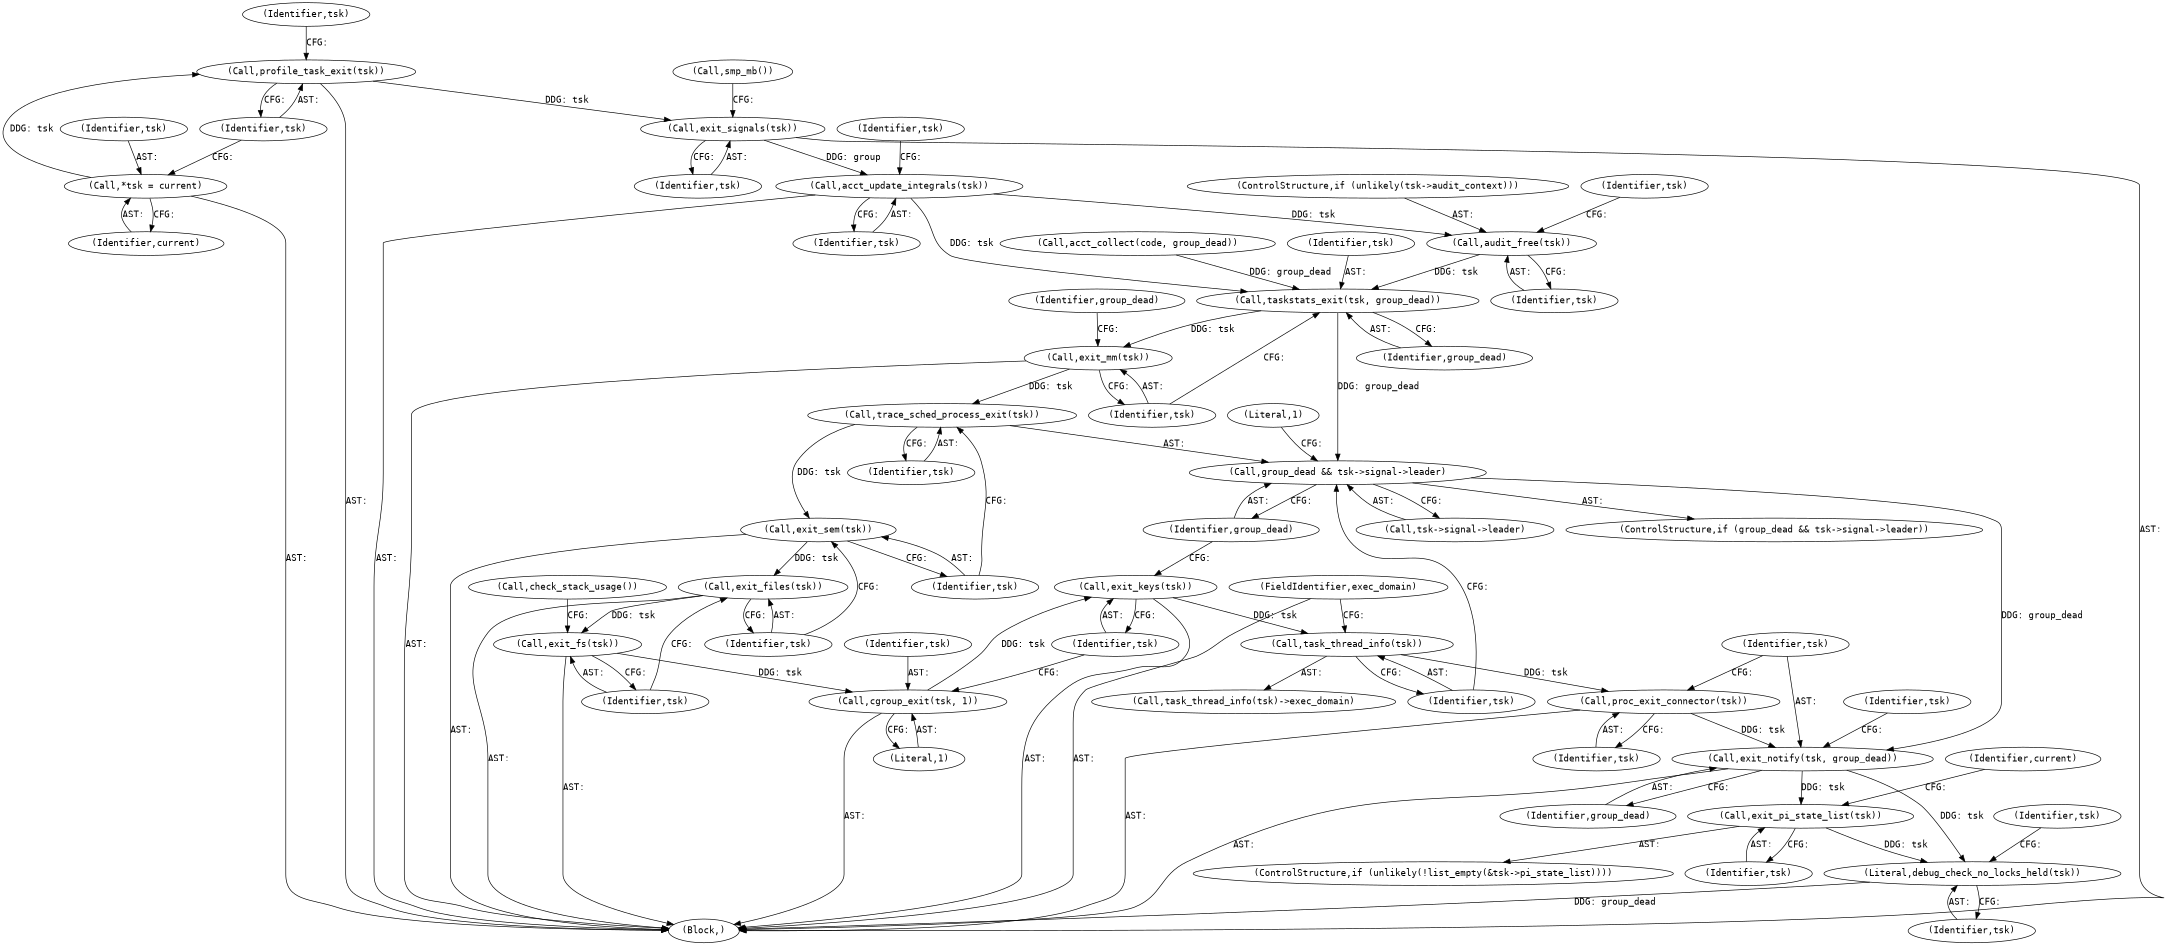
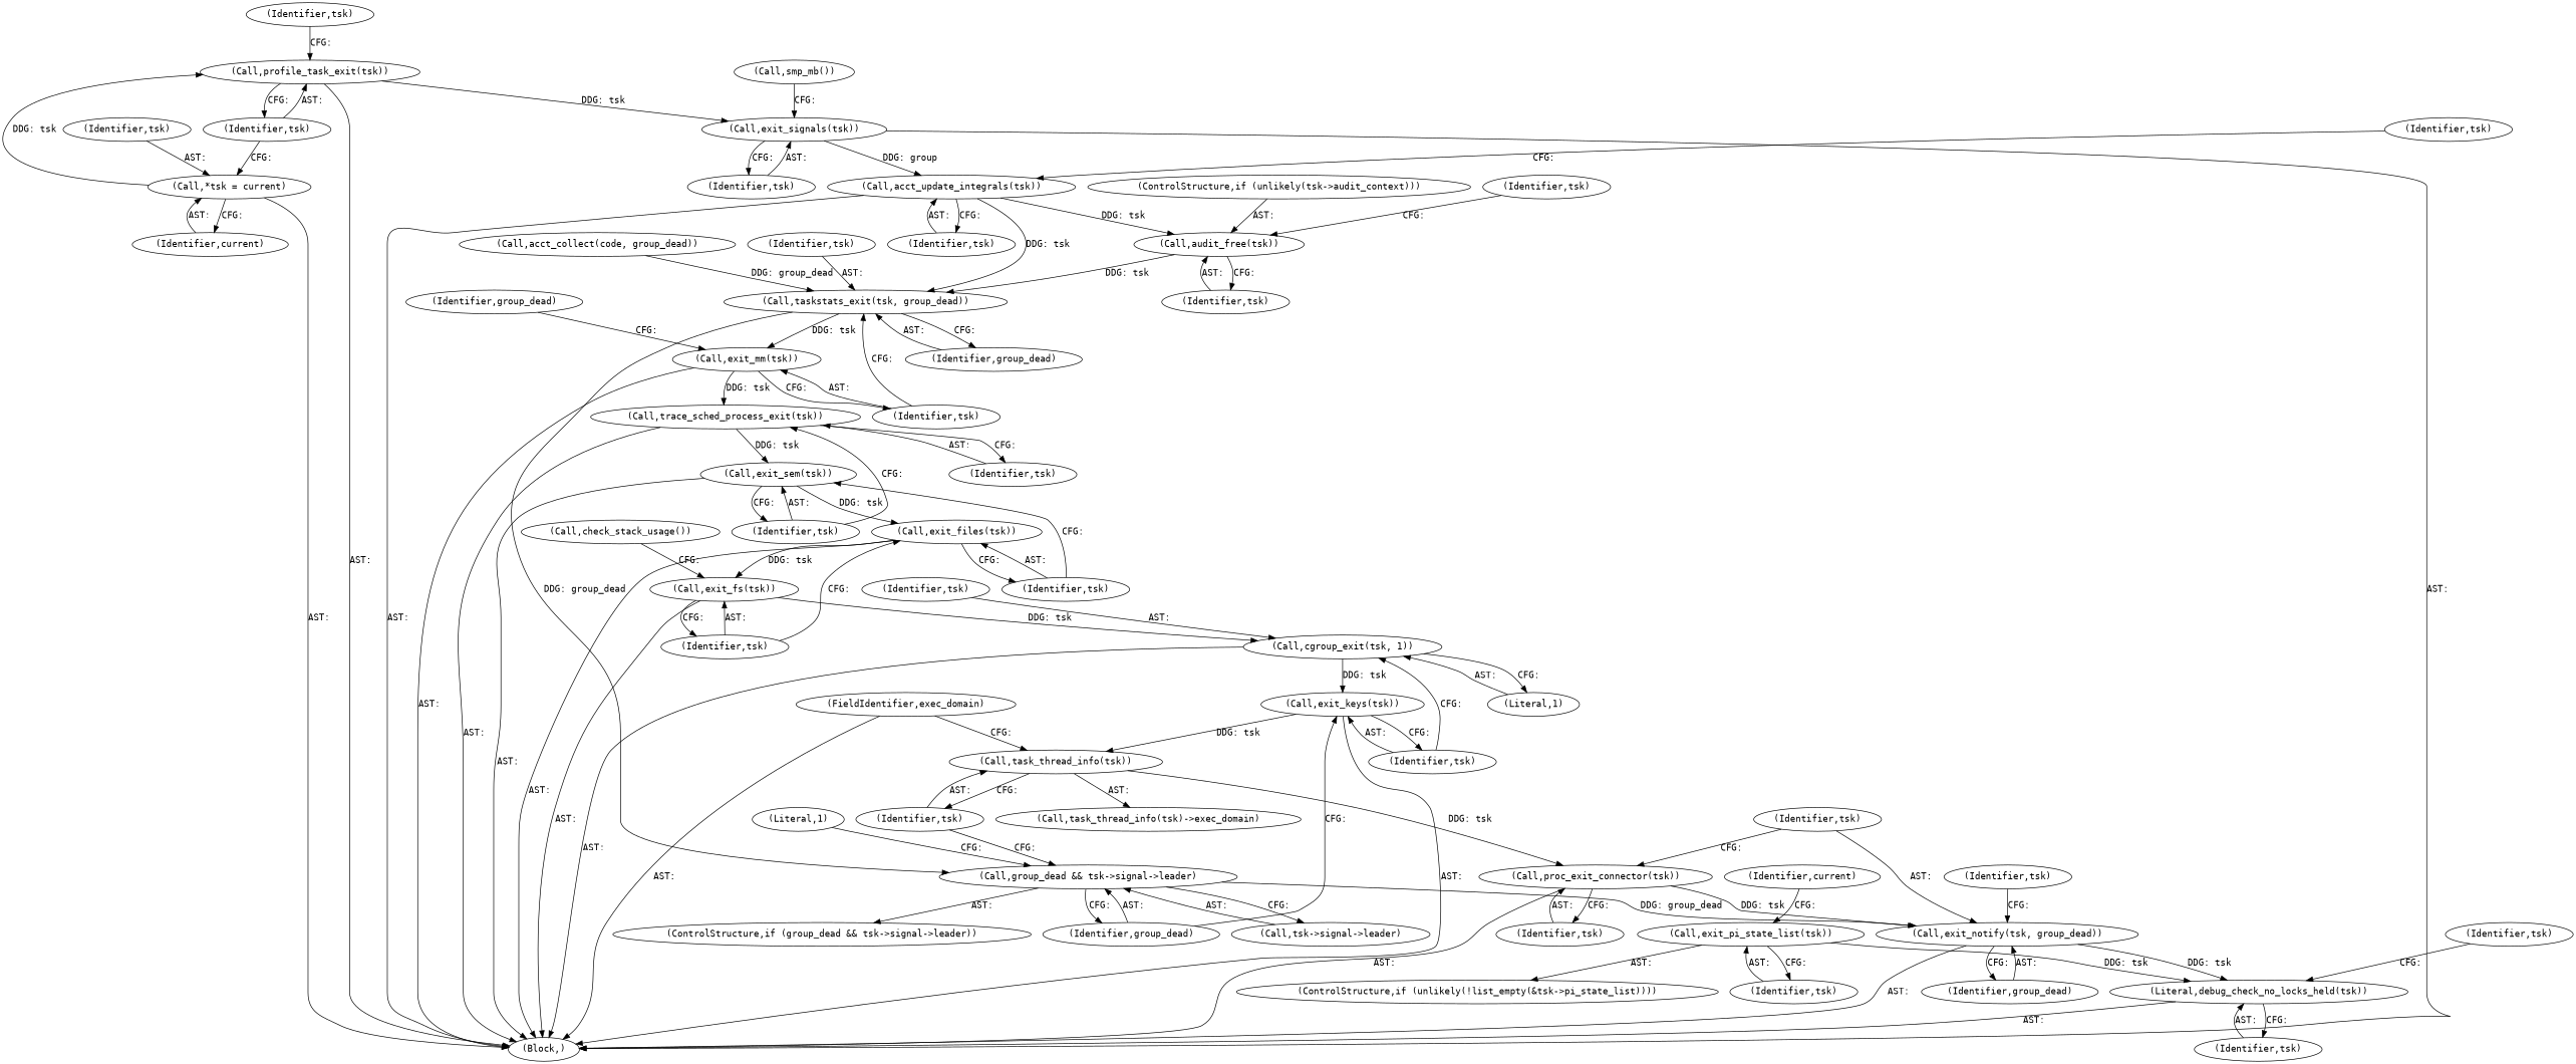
  digraph {
    fontname="DejaVu Sans Mono"
    node [fontname="DejaVu Sans Mono"]
    edge [fontname="DejaVu Sans Mono"]
    n1 [label="(Call,acct_update_integrals(tsk))"]
    n2 [label="(Call,audit_free(tsk))"]
    n3 [label="(Call,taskstats_exit(tsk, group_dead))"]
    n4 [label="(Identifier,tsk)"]
    n5 [label="(Block,)"]
    n6 [label="(Identifier,tsk)"]
    n7 [label="(Call,exit_mm(tsk))"]
    n8 [label="(Call,group_dead && tsk->signal->leader)"]
    n9 [label="(Identifier,group_dead)"]
    n10 [label="(Call,exit_signals(tsk))"]
    n11 [label="(Identifier,tsk)"]
    n12 [label="(Call,profile_task_exit(tsk))"]
    n13 [label="(Identifier,tsk)"]
    n14 [label="(Call,*tsk = current)"]
    n15 [label="(Identifier,current)"]
    n16 [label="(ControlStructure,if (unlikely(tsk->audit_context)))"]
    n17 [label="(Call,trace_sched_process_exit(tsk))"]
    n18 [label="(Identifier,tsk)"]
    n19 [label="(Call,exit_notify(tsk, group_dead))"]
    n20 [label="(Call,tsk->signal->leader)"]
    n21 [label="(ControlStructure,if (group_dead && tsk->signal->leader))"]
    n22 [label="(Identifier,group_dead)"]
    n23 [label="(Call,exit_sem(tsk))"]
    n24 [label="(Identifier,tsk)"]
    n25 [label="(Call,exit_files(tsk))"]
    n26 [label="(Identifier,tsk)"]
    n27 [label="(Call,exit_fs(tsk))"]
    n28 [label="(Identifier,tsk)"]
    n29 [label="(Call,cgroup_exit(tsk, 1))"]
    n30 [label="(Identifier,tsk)"]
    n31 [label="(Call,exit_keys(tsk))"]
    n32 [label="(Literal,1)"]
    n33 [label="(Call,task_thread_info(tsk))"]
    n34 [label="(Identifier,tsk)"]
    n35 [label="(Call,proc_exit_connector(tsk))"]
    n36 [label="(Call,task_thread_info(tsk)->exec_domain)"]
    n37 [label="(Identifier,tsk)"]
    n38 [label="(Identifier,tsk)"]
    n39 [label="(Call,exit_pi_state_list(tsk))"]
    n40 [label="(Literal,debug_check_no_locks_held(tsk))"]
    n41 [label="(Identifier,group_dead)"]
    n42 [label="(ControlStructure,if (unlikely(!list_empty(&tsk->pi_state_list))))"]
    n43 [label="(Identifier,tsk)"]
    n44 [label="(Identifier,tsk)"]
    n45 [label="(Call,check_stack_usage())"]
    n46 [label="(FieldIdentifier,exec_domain)"]
    n47 [label="(Identifier,tsk)"]
    n48 [label="(Identifier,tsk)"]
    n49 [label="(Identifier,tsk)"]
    n50 [label="(Identifier,group_dead)"]
    n51 [label="(Call,smp_mb())"]
    n52 [label="(Identifier,tsk)"]
    n53 [label="(Literal,1)"]
    n54 [label="(Identifier,current)"]
    n55 [label="(Identifier,tsk)"]
    n56 [label="(Identifier,tsk)"]
    n57 [label="(Identifier,tsk)"]
    n58 [label="(Call,acct_collect(code, group_dead))"]
    n59 [label="(Identifier,tsk)"]
    n60 [label="(Identifier,tsk)"]
    n1 -> n2 [label="DDG: tsk"]
    n1 -> n3 [label="DDG: tsk"]
    n1 -> n4 [label="CFG: "]
    n1 -> n5 [label="AST: "]
    n2 -> n3 [label="DDG: tsk"]
    n2 -> n6 [label="CFG: "]
    n3 -> n7 [label="DDG: tsk"]
    n3 -> n8 [label="DDG: group_dead"]
    n3 -> n9 [label="CFG: "]
    n4 -> n1 [label="AST: "]
    n6 -> n2 [label="AST: "]
    n7 -> n5 [label="AST: "]
    n7 -> n17 [label="DDG: tsk"]
    n7 -> n18 [label="CFG: "]
    n8 -> n19 [label="DDG: group_dead"]
    n8 -> n20 [label="CFG: "]
    n8 -> n21 [label="AST: "]
    n8 -> n22 [label="CFG: "]
    n9 -> n3 [label="AST: "]
    n10 -> n1 [label="DDG: group"]
    n10 -> n5 [label="AST: "]
    n10 -> n11 [label="CFG: "]
    n11 -> n10 [label="AST: "]
    n12 -> n5 [label="AST: "]
    n12 -> n10 [label="DDG: tsk"]
    n12 -> n13 [label="CFG: "]
    n13 -> n12 [label="AST: "]
    n13 -> n14 [label="CFG: "]
    n14 -> n5 [label="AST: "]
    n14 -> n12 [label="DDG: tsk"]
    n14 -> n15 [label="CFG: "]
    n15 -> n14 [label="AST: "]
    n16 -> n2 [label="AST: "]
-   n17 -> n8 [label="AST: "]
+   n17 -> n5 [label="AST: "]
    n17 -> n23 [label="DDG: tsk"]
    n17 -> n24 [label="CFG: "]
    n18 -> n3 [label="CFG: "]
    n18 -> n7 [label="AST: "]
    n19 -> n5 [label="AST: "]
-   n19 -> n39 [label="DDG: tsk"]
    n19 -> n40 [label="DDG: tsk"]
    n19 -> n41 [label="CFG: "]
    n20 -> n8 [label="AST: "]
    n22 -> n8 [label="AST: "]
    n22 -> n31 [label="CFG: "]
    n23 -> n5 [label="AST: "]
    n23 -> n25 [label="DDG: tsk"]
    n23 -> n26 [label="CFG: "]
    n24 -> n17 [label="AST: "]
    n25 -> n5 [label="AST: "]
    n25 -> n27 [label="DDG: tsk"]
    n25 -> n28 [label="CFG: "]
    n26 -> n17 [label="CFG: "]
    n26 -> n23 [label="AST: "]
    n27 -> n5 [label="AST: "]
    n27 -> n29 [label="DDG: tsk"]
    n27 -> n30 [label="CFG: "]
    n28 -> n23 [label="CFG: "]
    n28 -> n25 [label="AST: "]
    n29 -> n5 [label="AST: "]
    n29 -> n31 [label="DDG: tsk"]
    n29 -> n32 [label="CFG: "]
    n30 -> n25 [label="CFG: "]
    n30 -> n27 [label="AST: "]
    n31 -> n5 [label="AST: "]
    n31 -> n33 [label="DDG: tsk"]
    n31 -> n34 [label="CFG: "]
    n32 -> n29 [label="AST: "]
    n33 -> n35 [label="DDG: tsk"]
    n33 -> n36 [label="AST: "]
    n33 -> n37 [label="CFG: "]
    n34 -> n29 [label="CFG: "]
    n34 -> n31 [label="AST: "]
    n35 -> n5 [label="AST: "]
    n35 -> n19 [label="DDG: tsk"]
    n35 -> n38 [label="CFG: "]
    n37 -> n8 [label="CFG: "]
    n37 -> n33 [label="AST: "]
    n38 -> n35 [label="AST: "]
    n39 -> n40 [label="DDG: tsk"]
    n39 -> n42 [label="AST: "]
    n39 -> n43 [label="CFG: "]
-   n40 -> n5 [label="DDG: group_dead"]
+   n40 -> n5 [label="AST: "]
    n40 -> n44 [label="CFG: "]
    n41 -> n19 [label="AST: "]
    n43 -> n39 [label="AST: "]
    n44 -> n40 [label="AST: "]
    n45 -> n27 [label="CFG: "]
    n46 -> n5 [label="AST: "]
    n46 -> n33 [label="CFG: "]
    n47 -> n29 [label="AST: "]
    n48 -> n14 [label="AST: "]
    n49 -> n40 [label="CFG: "]
    n50 -> n7 [label="CFG: "]
    n51 -> n10 [label="CFG: "]
    n52 -> n19 [label="AST: "]
    n52 -> n35 [label="CFG: "]
    n53 -> n8 [label="CFG: "]
    n54 -> n39 [label="CFG: "]
    n55 -> n1 [label="CFG: "]
    n56 -> n2 [label="CFG: "]
    n57 -> n19 [label="CFG: "]
    n58 -> n3 [label="DDG: group_dead"]
    n59 -> n3 [label="AST: "]
    n60 -> n12 [label="CFG: "]
  }
